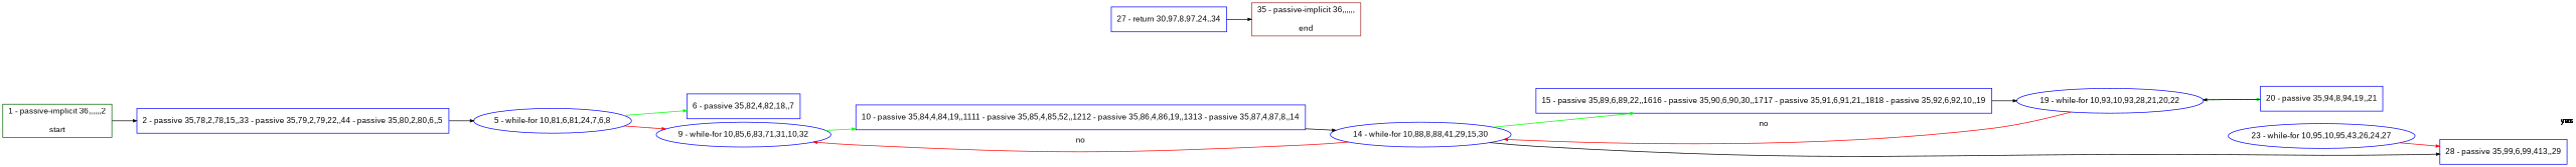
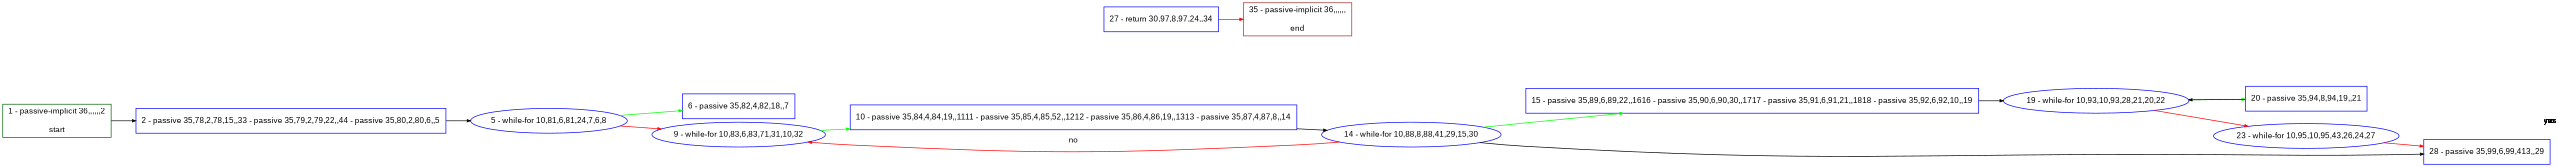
  digraph {
    bgcolor=white
    compound=true
    fillcolor="#FFFFCC"
    fontname=Arial
    fontsize=12
    pack=true
    packmode=clust
    rankdir=LR
    style="rounded,filled"
    node [color="#0000ff" compound=true fillcolor="#ffffff" fixedsize=false fontname=Arial fontsize=12 node_initialized=no shape=box style=filled]
    edge [arrowhead=normal arrowsize=0.5 arrowtail=none color="#000000" compound=true dir=forward fontcolor=black fontname=Arial fontsize=12]
    n1 [label="2 - passive 35,78,2,78,15,,33 - passive 35,79,2,79,22,,44 - passive 35,80,2,80,6,,5"]
    n2 [label="5 - while-for 10,81,6,81,24,7,6,8" shape=oval]
    n3 [label="6 - passive 35,82,4,82,18,,7"]
-   n4 [label="9 - while-for 10,85,6,83,71,31,10,32" shape=oval]
+   n4 [label="9 - while-for 10,83,6,83,71,31,10,32" shape=oval]
    n5 [color="#006400" label="1 - passive-implicit 36,,,,,,2\n\nstart"]
    n6 [label="10 - passive 35,84,4,84,19,,1111 - passive 35,85,4,85,52,,1212 - passive 35,86,4,86,19,,1313 - passive 35,87,4,87,8,,14"]
    n7 [label="14 - while-for 10,88,8,88,41,29,15,30" shape=oval]
    n8 [label="15 - passive 35,89,6,89,22,,1616 - passive 35,90,6,90,30,,1717 - passive 35,91,6,91,21,,1818 - passive 35,92,6,92,10,,19"]
    n9 [label="28 - passive 35,99,6,99,413,,29"]
    n10 [color="#a52a2a" label="35 - passive-implicit 36,,,,,,\n\nend"]
    n11 [label="19 - while-for 10,93,10,93,28,21,20,22" shape=oval]
    n12 [label="20 - passive 35,94,8,94,19,,21"]
    n13 [label="23 - while-for 10,95,10,95,43,26,24,27" shape=oval]
    n14 [label="27 - return 30,97,8,97,24,,34"]
    n1 -> n2
    n2 -> n3 [color="#00ff00" label=no]
    n2 -> n4 [color="#ff0000" label=no]
    n4 -> n6 [color="#00ff00" label=yes]
    n5 -> n1
    n6 -> n7
    n7 -> n4 [color="#ff0000" label=no]
    n7 -> n8 [color="#00ff00" label=yes]
    n7 -> n9
    n8 -> n11
    n11 -> n12 [color="#00ff00" label=yes]
-   n11 -> n7 [color="#ff0000" label=no]
+   n11 -> n13 [color="#ff0000" label=no]
    n12 -> n11
    n13 -> n9 [color="#ff0000" label=no]
-   n14 -> n10
+   n14 -> n10 [color="#ff0000"]
  }
